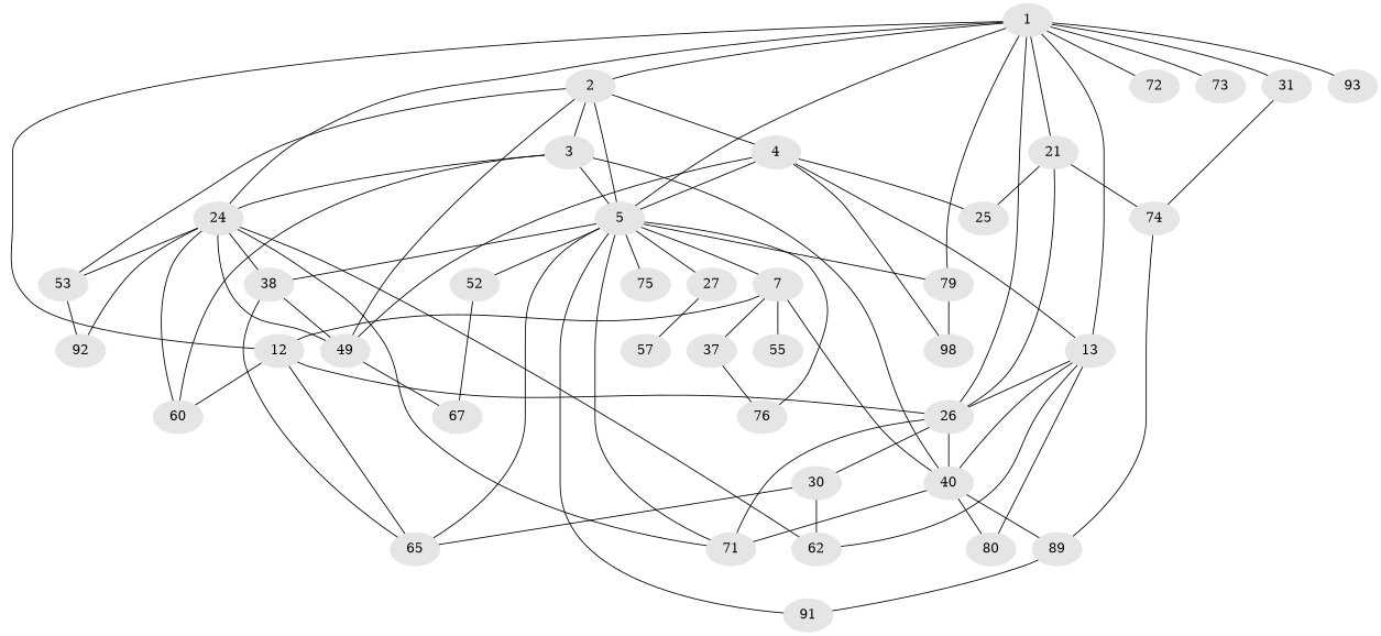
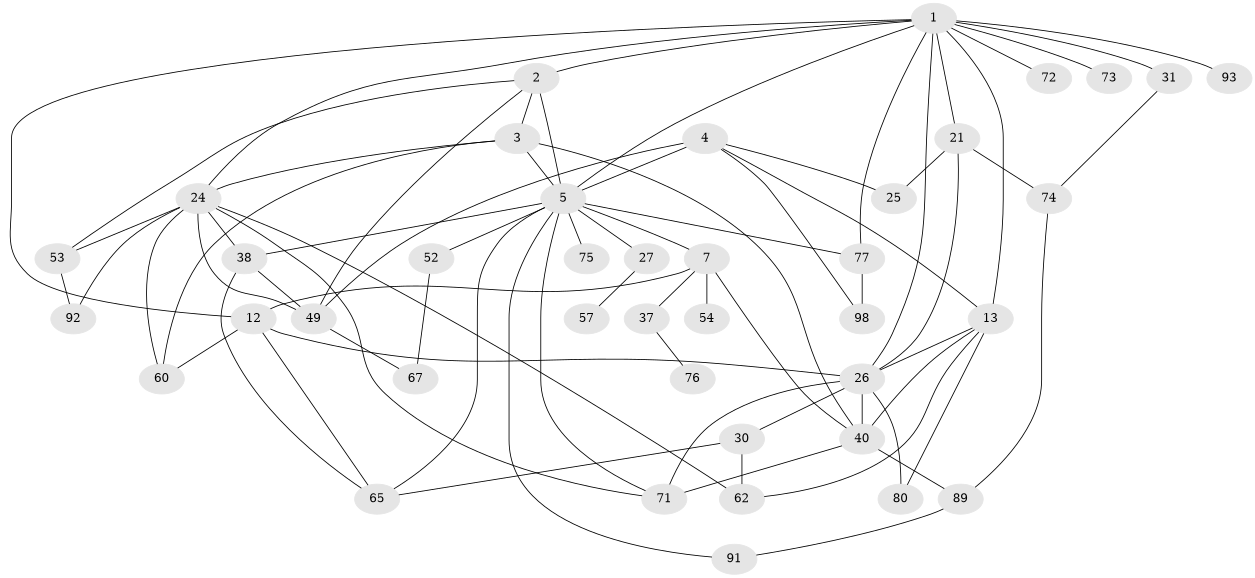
  graph {
    node [color=gray90 style=filled]
    1 [super="+8+9"]
    2
    5 [super="+17+6+18+66"]
    12 [super="+34"]
    13 [super="+36"]
    21 [super="+22+63"]
    24 [super="+26+87+39"]
    n8 [label=26 super="+50+101+35+45"]
    31
    72
    73 [super="+88"]
-   79
+   79 [label=77]
    93 [super="+99"]
    3 [super="+32"]
    4 [super="+14+11"]
    49 [super="+56"]
    53 [super="+55"]
    7 [super="+29"]
    27 [super="+90"]
    38 [super="+44"]
    52
    65 [super="+84"]
    71 [super="+82"]
    75
    76
    91
    60 [super="+96+70"]
    40 [super="+59+42"]
    62
    80
    25 [super="+81"]
    74
    92
    30 [super="+41+58"]
    98
    67
    89
    37
-   54 [label=55]
+   54
    57
    1 -- 2
    1 -- 5
    1 -- 12
    1 -- 13 [weight=2]
    1 -- 21
    1 -- 24 [weight=2]
    1 -- n8
    1 -- 31
    1 -- 72
    1 -- 73
    1 -- 79
    1 -- 93
    2 -- 5
    2 -- 3
-   2 -- 4
    2 -- 49
    2 -- 53
    5 -- 79
    5 -- 7
    5 -- 27
    5 -- 38 [weight=2]
    5 -- 52
    5 -- 65
    5 -- 71
    5 -- 75
-   5 -- 76
    5 -- 91
    12 -- n8
    12 -- 65
    12 -- 60 [weight=2]
    13 -- n8
    13 -- 40
    13 -- 62
    13 -- 80
    21 -- n8
    21 -- 25
    21 -- 74
    24 -- 49
    24 -- 53
    24 -- 38
    24 -- 71
    24 -- 60
    24 -- 62
    24 -- 92
    n8 -- 71
    n8 -- 40
-   40 -- 80 [weight=2]
+   n8 -- 80 [weight=2]
    n8 -- 30
    31 -- 74
    79 -- 98
    3 -- 5
    3 -- 24
    3 -- 60
    3 -- 40
    4 -- 5
    4 -- 13
    4 -- 49
    4 -- 25
    4 -- 98
    49 -- 67
    53 -- 92
    7 -- 12
    7 -- 40
    7 -- 37
    7 -- 54
    27 -- 57
    38 -- 49
    38 -- 65
    52 -- 67
    40 -- 71
    40 -- 89
    74 -- 89
    30 -- 65
    30 -- 62
    89 -- 91
    37 -- 76
  }
